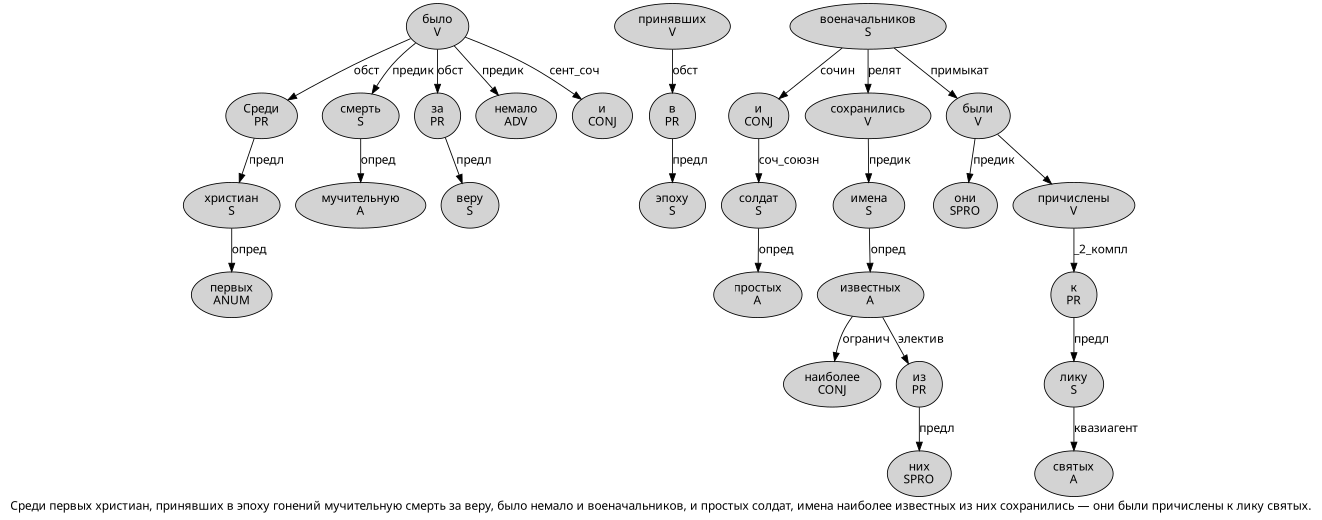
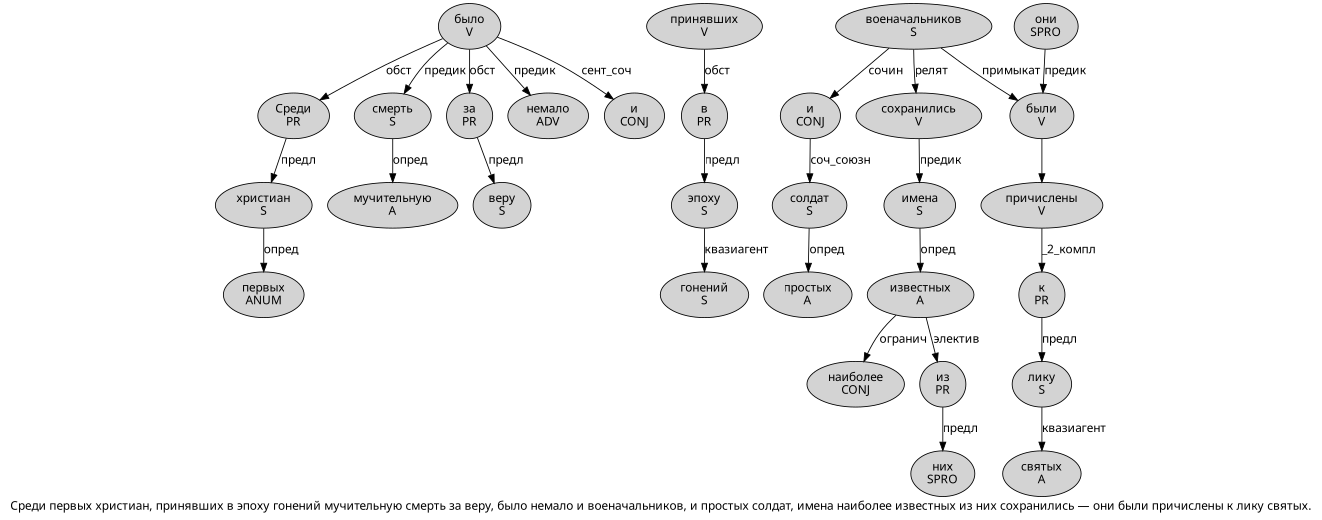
  digraph {
    fontname="Noto Sans"
    label="Среди первых христиан, принявших в эпоху гонений мучительную смерть за веру, было немало и военачальников, и простых солдат, имена наиболее известных из них сохранились — они были причислены к лику святых."
    node [fillcolor=lightgray fontname="Noto Sans" penwidth=1 shape=ellipse style=filled]
    edge [fontname="Noto Sans"]
    n1 [label="Среди\nPR"]
    n2 [label="христиан\nS"]
    n3 [label="первых\nANUM"]
    n4 [label="принявших\nV"]
    n5 [label="в\nPR"]
    n6 [label="эпоху\nS"]
+   n7 [label="гонений\nS"]
    n8 [label="мучительную\nA"]
    n9 [label="смерть\nS"]
    n10 [label="за\nPR"]
    n11 [label="веру\nS"]
    n12 [label="было\nV"]
    n13 [label="немало\nADV"]
    n14 [label="и\nCONJ"]
    n15 [label="военачальников\nS"]
    n16 [label="и\nCONJ"]
    n17 [label="сохранились\nV"]
    n18 [label="были\nV"]
    n19 [label="солдат\nS"]
    n20 [label="имена\nS"]
    n21 [label="они\nSPRO"]
    n22 [label="причислены\nV"]
    n23 [label="простых\nA"]
    n24 [label="известных\nA"]
    n25 [label="наиболее\nCONJ"]
    n26 [label="из\nPR"]
    n27 [label="них\nSPRO"]
    n28 [label="к\nPR"]
    n29 [label="лику\nS"]
    n30 [label="святых\nA"]
    n1 -> n2 [label="предл"]
    n2 -> n3 [label="опред"]
    n4 -> n5 [label="обст"]
    n5 -> n6 [label="предл"]
+   n6 -> n7 [label="квазиагент"]
    n9 -> n8 [label="опред"]
    n10 -> n11 [label="предл"]
    n12 -> n1 [label="обст"]
    n12 -> n9 [label="предик"]
    n12 -> n10 [label="обст"]
    n12 -> n13 [label="предик"]
    n12 -> n14 [label="сент_соч"]
    n15 -> n16 [label="сочин"]
    n15 -> n17 [label="релят"]
    n15 -> n18 [label="примыкат"]
    n16 -> n19 [label="соч_союзн"]
    n17 -> n20 [label="предик"]
-   n18 -> n21 [label="предик"]
+   n21 -> n18 [label="предик"]
    n18 -> n22
    n19 -> n23 [label="опред"]
    n20 -> n24 [label="опред"]
    n22 -> n28 [label="_2_компл"]
    n24 -> n25 [label="огранич"]
    n24 -> n26 [label="электив"]
    n26 -> n27 [label="предл"]
    n28 -> n29 [label="предл"]
    n29 -> n30 [label="квазиагент"]
  }
